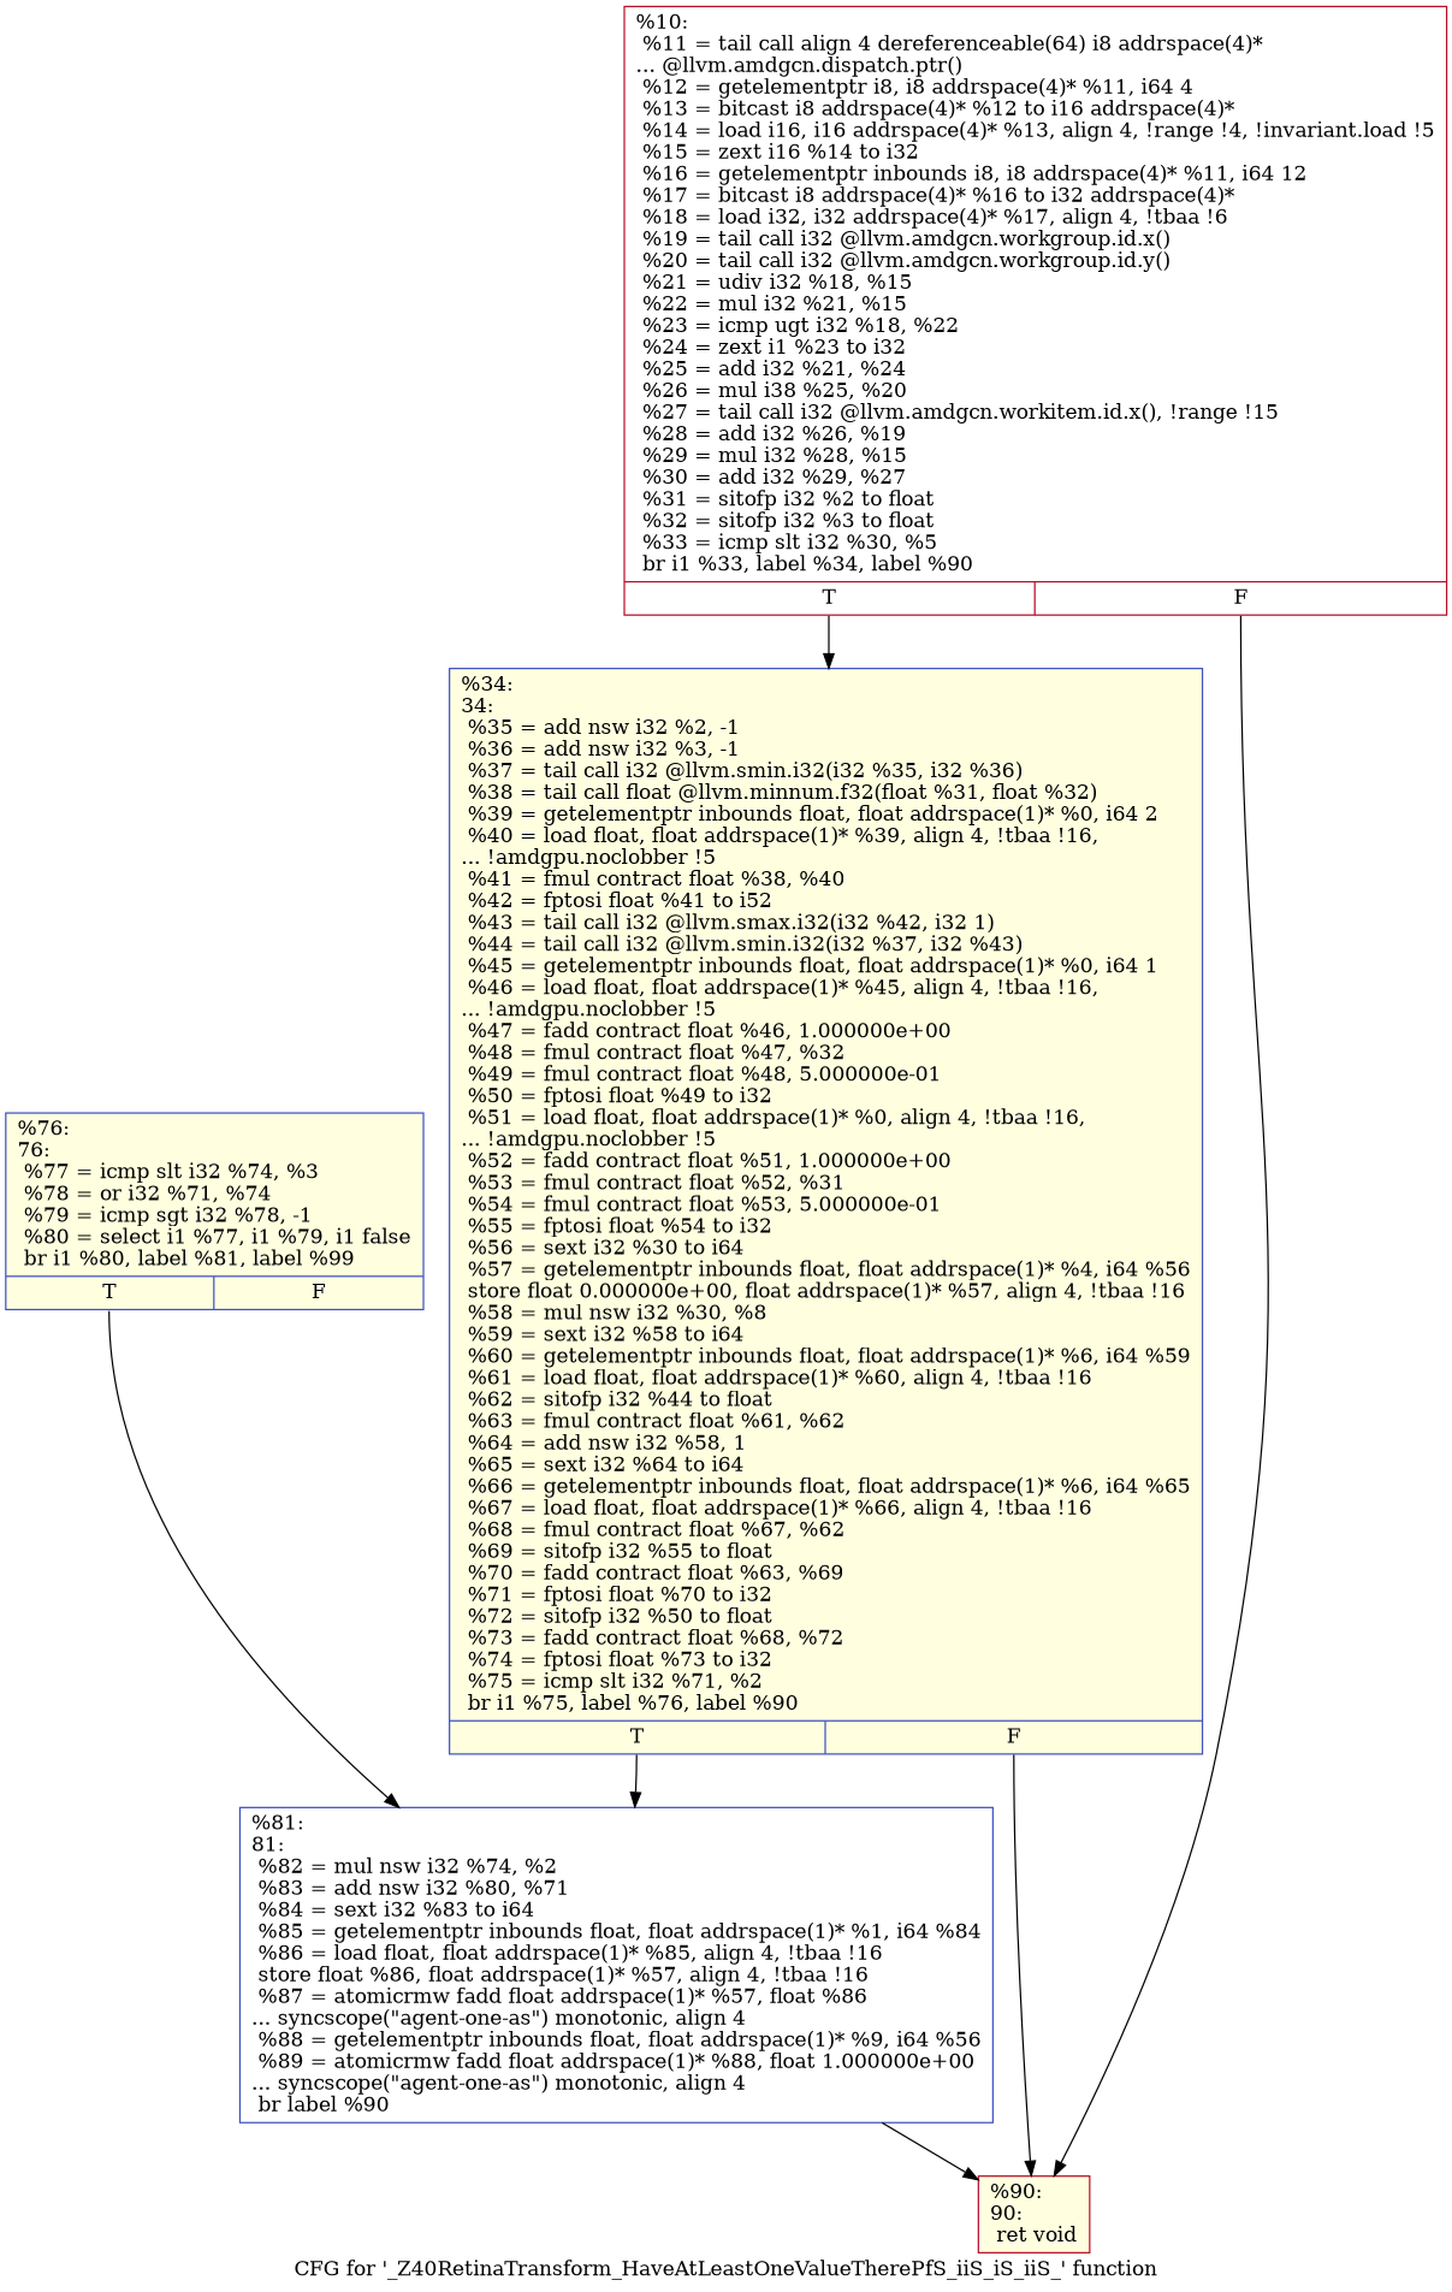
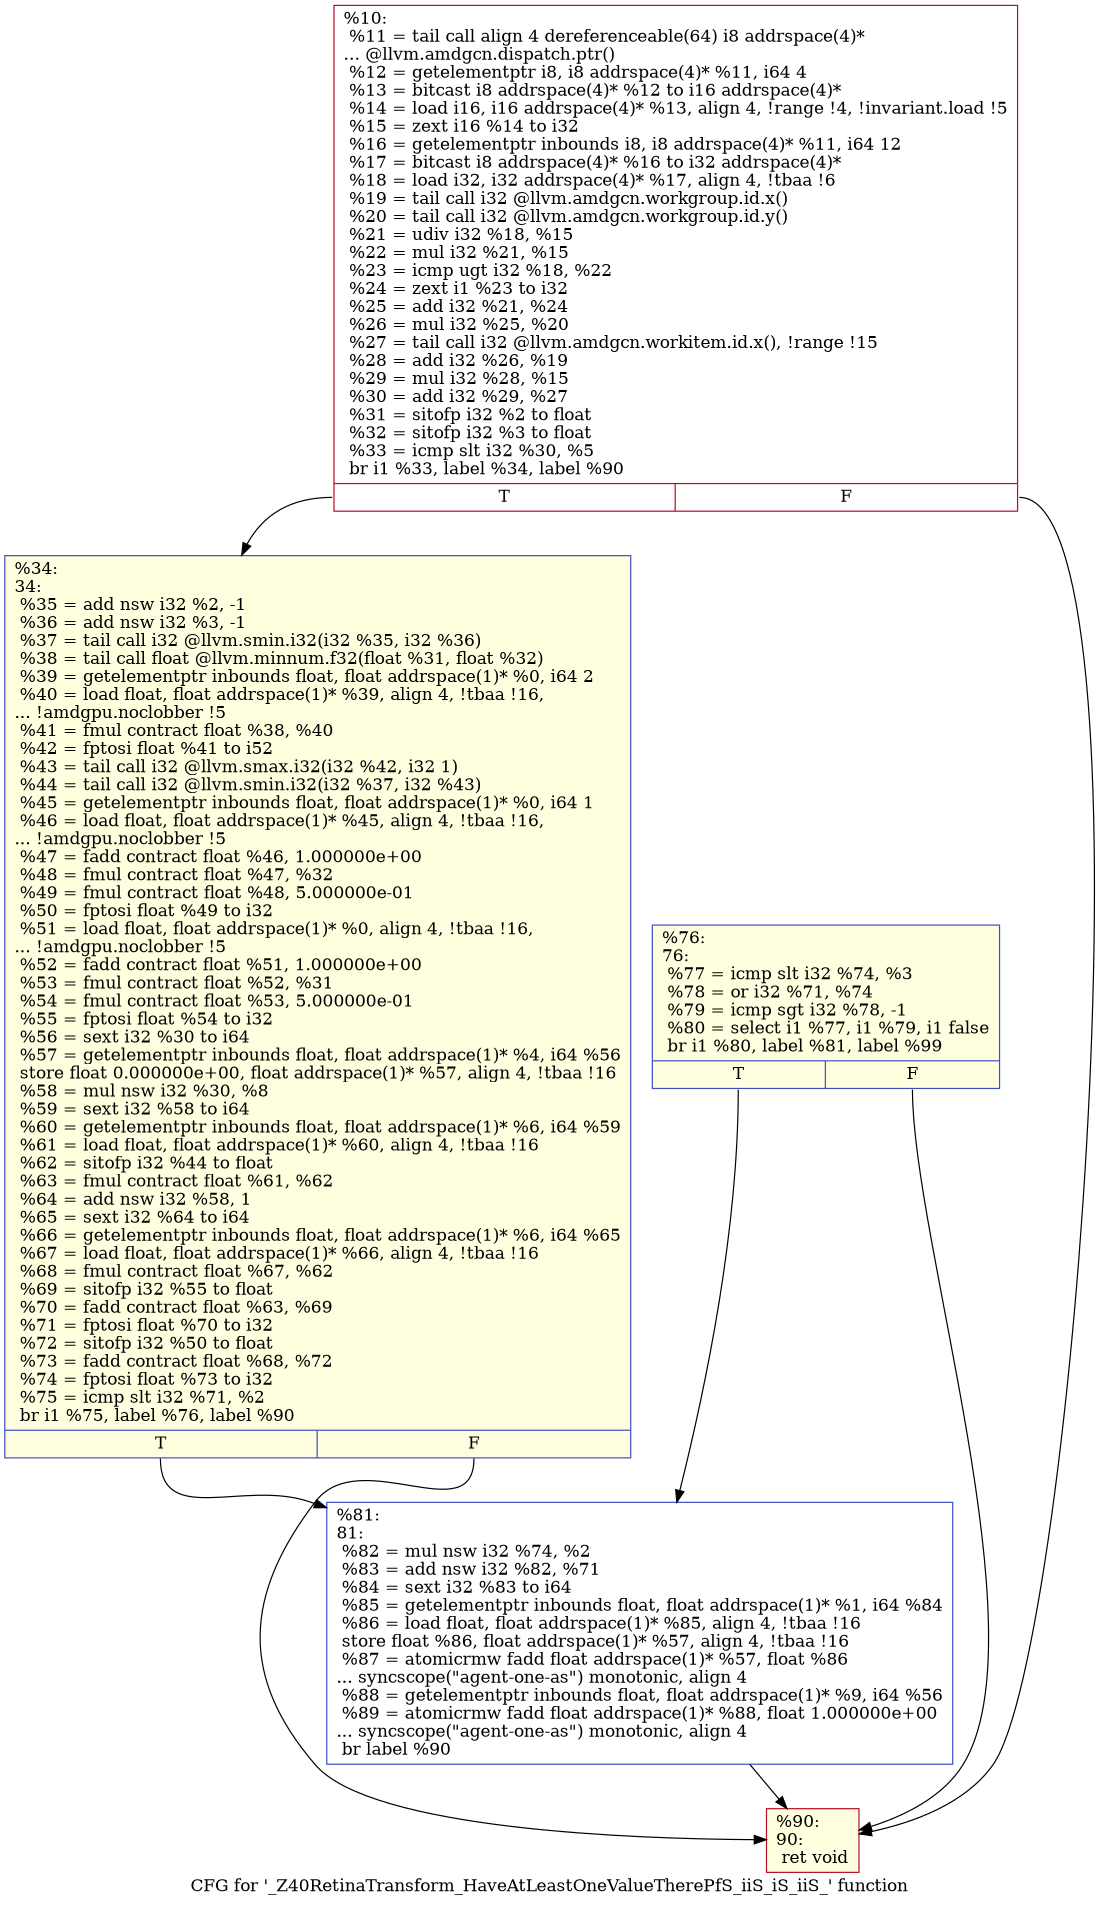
  digraph {
    label="CFG for '_Z40RetinaTransform_HaveAtLeastOneValueTherePfS_iiS_iS_iiS_' function"
    node [color="#3d50c3ff" fillcolor=lightyellow shape=record style=filled]
    edge [tailport=s0]
-   n1 [color="#b70d28ff" fillcolor=white label="{%10:\l  %11 = tail call align 4 dereferenceable(64) i8 addrspace(4)*\l... @llvm.amdgcn.dispatch.ptr()\l  %12 = getelementptr i8, i8 addrspace(4)* %11, i64 4\l  %13 = bitcast i8 addrspace(4)* %12 to i16 addrspace(4)*\l  %14 = load i16, i16 addrspace(4)* %13, align 4, !range !4, !invariant.load !5\l  %15 = zext i16 %14 to i32\l  %16 = getelementptr inbounds i8, i8 addrspace(4)* %11, i64 12\l  %17 = bitcast i8 addrspace(4)* %16 to i32 addrspace(4)*\l  %18 = load i32, i32 addrspace(4)* %17, align 4, !tbaa !6\l  %19 = tail call i32 @llvm.amdgcn.workgroup.id.x()\l  %20 = tail call i32 @llvm.amdgcn.workgroup.id.y()\l  %21 = udiv i32 %18, %15\l  %22 = mul i32 %21, %15\l  %23 = icmp ugt i32 %18, %22\l  %24 = zext i1 %23 to i32\l  %25 = add i32 %21, %24\l  %26 = mul i38 %25, %20\l  %27 = tail call i32 @llvm.amdgcn.workitem.id.x(), !range !15\l  %28 = add i32 %26, %19\l  %29 = mul i32 %28, %15\l  %30 = add i32 %29, %27\l  %31 = sitofp i32 %2 to float\l  %32 = sitofp i32 %3 to float\l  %33 = icmp slt i32 %30, %5\l  br i1 %33, label %34, label %90\l|{<s0>T|<s1>F}}"]
+   n1 [color="#b70d28ff" fillcolor=white label="{%10:\l  %11 = tail call align 4 dereferenceable(64) i8 addrspace(4)*\l... @llvm.amdgcn.dispatch.ptr()\l  %12 = getelementptr i8, i8 addrspace(4)* %11, i64 4\l  %13 = bitcast i8 addrspace(4)* %12 to i16 addrspace(4)*\l  %14 = load i16, i16 addrspace(4)* %13, align 4, !range !4, !invariant.load !5\l  %15 = zext i16 %14 to i32\l  %16 = getelementptr inbounds i8, i8 addrspace(4)* %11, i64 12\l  %17 = bitcast i8 addrspace(4)* %16 to i32 addrspace(4)*\l  %18 = load i32, i32 addrspace(4)* %17, align 4, !tbaa !6\l  %19 = tail call i32 @llvm.amdgcn.workgroup.id.x()\l  %20 = tail call i32 @llvm.amdgcn.workgroup.id.y()\l  %21 = udiv i32 %18, %15\l  %22 = mul i32 %21, %15\l  %23 = icmp ugt i32 %18, %22\l  %24 = zext i1 %23 to i32\l  %25 = add i32 %21, %24\l  %26 = mul i32 %25, %20\l  %27 = tail call i32 @llvm.amdgcn.workitem.id.x(), !range !15\l  %28 = add i32 %26, %19\l  %29 = mul i32 %28, %15\l  %30 = add i32 %29, %27\l  %31 = sitofp i32 %2 to float\l  %32 = sitofp i32 %3 to float\l  %33 = icmp slt i32 %30, %5\l  br i1 %33, label %34, label %90\l|{<s0>T|<s1>F}}"]
    n2 [label="{%34:\l34:                                               \l  %35 = add nsw i32 %2, -1\l  %36 = add nsw i32 %3, -1\l  %37 = tail call i32 @llvm.smin.i32(i32 %35, i32 %36)\l  %38 = tail call float @llvm.minnum.f32(float %31, float %32)\l  %39 = getelementptr inbounds float, float addrspace(1)* %0, i64 2\l  %40 = load float, float addrspace(1)* %39, align 4, !tbaa !16,\l... !amdgpu.noclobber !5\l  %41 = fmul contract float %38, %40\l  %42 = fptosi float %41 to i52\l  %43 = tail call i32 @llvm.smax.i32(i32 %42, i32 1)\l  %44 = tail call i32 @llvm.smin.i32(i32 %37, i32 %43)\l  %45 = getelementptr inbounds float, float addrspace(1)* %0, i64 1\l  %46 = load float, float addrspace(1)* %45, align 4, !tbaa !16,\l... !amdgpu.noclobber !5\l  %47 = fadd contract float %46, 1.000000e+00\l  %48 = fmul contract float %47, %32\l  %49 = fmul contract float %48, 5.000000e-01\l  %50 = fptosi float %49 to i32\l  %51 = load float, float addrspace(1)* %0, align 4, !tbaa !16,\l... !amdgpu.noclobber !5\l  %52 = fadd contract float %51, 1.000000e+00\l  %53 = fmul contract float %52, %31\l  %54 = fmul contract float %53, 5.000000e-01\l  %55 = fptosi float %54 to i32\l  %56 = sext i32 %30 to i64\l  %57 = getelementptr inbounds float, float addrspace(1)* %4, i64 %56\l  store float 0.000000e+00, float addrspace(1)* %57, align 4, !tbaa !16\l  %58 = mul nsw i32 %30, %8\l  %59 = sext i32 %58 to i64\l  %60 = getelementptr inbounds float, float addrspace(1)* %6, i64 %59\l  %61 = load float, float addrspace(1)* %60, align 4, !tbaa !16\l  %62 = sitofp i32 %44 to float\l  %63 = fmul contract float %61, %62\l  %64 = add nsw i32 %58, 1\l  %65 = sext i32 %64 to i64\l  %66 = getelementptr inbounds float, float addrspace(1)* %6, i64 %65\l  %67 = load float, float addrspace(1)* %66, align 4, !tbaa !16\l  %68 = fmul contract float %67, %62\l  %69 = sitofp i32 %55 to float\l  %70 = fadd contract float %63, %69\l  %71 = fptosi float %70 to i32\l  %72 = sitofp i32 %50 to float\l  %73 = fadd contract float %68, %72\l  %74 = fptosi float %73 to i32\l  %75 = icmp slt i32 %71, %2\l  br i1 %75, label %76, label %90\l|{<s0>T|<s1>F}}"]
    n3 [color="#b70d28ff" label="{%90:\l90:                                               \l  ret void\l}"]
-   n4 [fillcolor=white label="{%81:\l81:                                               \l  %82 = mul nsw i32 %74, %2\l  %83 = add nsw i32 %80, %71\l  %84 = sext i32 %83 to i64\l  %85 = getelementptr inbounds float, float addrspace(1)* %1, i64 %84\l  %86 = load float, float addrspace(1)* %85, align 4, !tbaa !16\l  store float %86, float addrspace(1)* %57, align 4, !tbaa !16\l  %87 = atomicrmw fadd float addrspace(1)* %57, float %86\l... syncscope(\"agent-one-as\") monotonic, align 4\l  %88 = getelementptr inbounds float, float addrspace(1)* %9, i64 %56\l  %89 = atomicrmw fadd float addrspace(1)* %88, float 1.000000e+00\l... syncscope(\"agent-one-as\") monotonic, align 4\l  br label %90\l}"]
+   n4 [fillcolor=white label="{%81:\l81:                                               \l  %82 = mul nsw i32 %74, %2\l  %83 = add nsw i32 %82, %71\l  %84 = sext i32 %83 to i64\l  %85 = getelementptr inbounds float, float addrspace(1)* %1, i64 %84\l  %86 = load float, float addrspace(1)* %85, align 4, !tbaa !16\l  store float %86, float addrspace(1)* %57, align 4, !tbaa !16\l  %87 = atomicrmw fadd float addrspace(1)* %57, float %86\l... syncscope(\"agent-one-as\") monotonic, align 4\l  %88 = getelementptr inbounds float, float addrspace(1)* %9, i64 %56\l  %89 = atomicrmw fadd float addrspace(1)* %88, float 1.000000e+00\l... syncscope(\"agent-one-as\") monotonic, align 4\l  br label %90\l}"]
    n5 [label="{%76:\l76:                                               \l  %77 = icmp slt i32 %74, %3\l  %78 = or i32 %71, %74\l  %79 = icmp sgt i32 %78, -1\l  %80 = select i1 %77, i1 %79, i1 false\l  br i1 %80, label %81, label %99\l|{<s0>T|<s1>F}}"]
    n1 -> n2
    n1 -> n3 [tailport=s1]
    n2 -> n3 [tailport=s1]
    n2 -> n4
    n4 -> n3
+   n5 -> n3 [tailport=s1]
    n5 -> n4
  }
